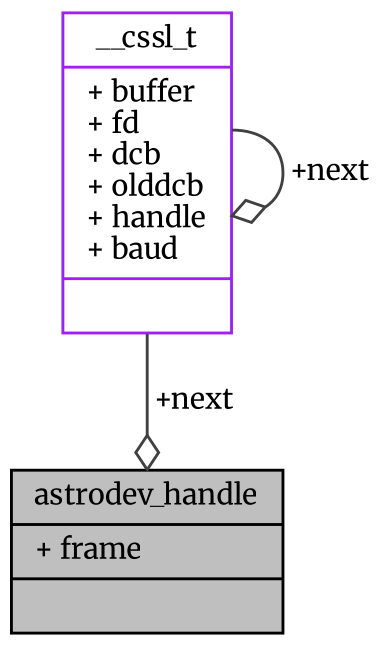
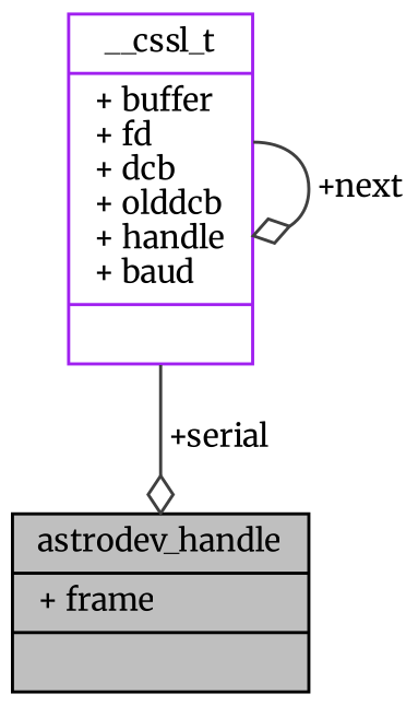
  digraph {
    fontname=Merriweather
    node [fontname=Merriweather fontsize=10 shape=record style=filled]
    edge [arrowhead=odiamond color=grey25 fontname=Merriweather fontsize=10 labelfontname=Helvetica labelfontsize=10 style=solid]
    n1 [color=black fillcolor=grey75 fontcolor=black height=0.2 label="{astrodev_handle\n|+ frame\l|}" width=0.4]
    n2 [color=purple fillcolor=white height=0.2 label="{__cssl_t\n|+ buffer\l+ fd\l+ dcb\l+ olddcb\l+ handle\l+ baud\l|}" width=0.4]
-   n2 -> n1 [label=" +next"]
+   n2 -> n1 [label=" +serial"]
    n2 -> n2 [label=" +next"]
  }
